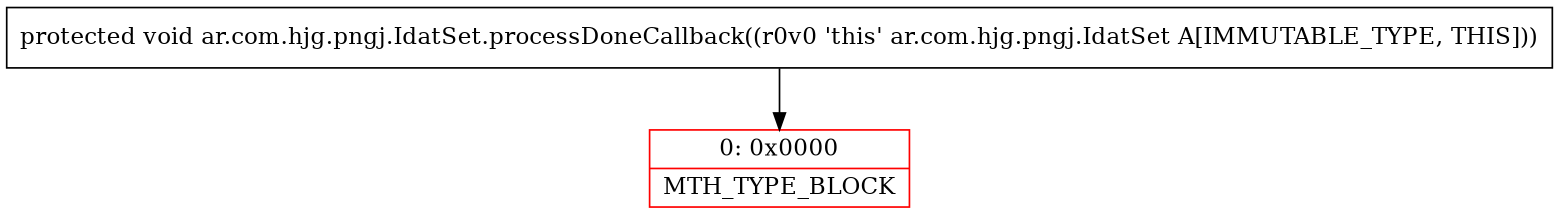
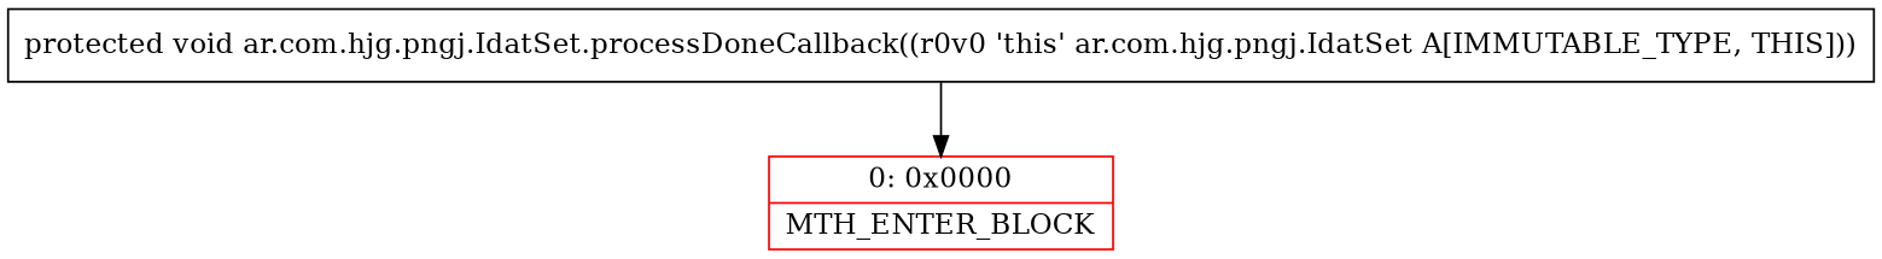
  digraph {
    node [shape=record]
-   n1 [color=red label="{0\:\ 0x0000|MTH_TYPE_BLOCK\l}"]
+   n1 [color=red label="{0\:\ 0x0000|MTH_ENTER_BLOCK\l}"]
    n2 [label="{protected void ar.com.hjg.pngj.IdatSet.processDoneCallback((r0v0 'this' ar.com.hjg.pngj.IdatSet A[IMMUTABLE_TYPE, THIS])) }"]
    subgraph cluster_1 {
      label="R(0)"
    }
    n2 -> n1
  }
